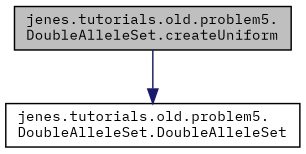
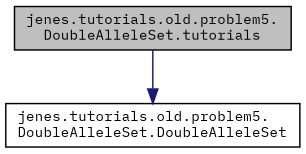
  digraph {
    rankdir=TB
    fontname="IBM Plex Mono"
    node [color=black fontname="IBM Plex Mono" fontsize=10 shape=record style=filled]
-   n1 [fillcolor=grey75 fontcolor=black height=0.2 label="jenes.tutorials.old.problem5.\lDoubleAlleleSet.createUniform" width=0.4]
+   n1 [fillcolor=grey75 fontcolor=black height=0.2 label="jenes.tutorials.old.problem5.\lDoubleAlleleSet.tutorials" width=0.4]
    n2 [fillcolor=white height=0.2 label="jenes.tutorials.old.problem5.\lDoubleAlleleSet.DoubleAlleleSet" width=0.4]
    n1 -> n2 [color=midnightblue fontname="IBM Plex Mono" fontsize=10 labelfontname=Helvetica labelfontsize=10 style=solid]
  }
